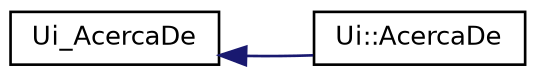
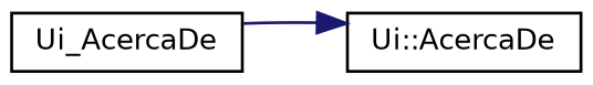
  digraph {
    rankdir=LR
    node [color=black fillcolor=white fontname=Helvetica fontsize=10 shape=record style=filled]
    n1 [height=0.2 label=Ui_AcercaDe width=0.4]
    n2 [height=0.2 label="Ui::AcercaDe" width=0.4]
-   n1 -> n2 [color=midnightblue dir=back fontname=Helvetica fontsize=10 labelfontname=Helvetica labelfontsize=10 style=solid]
+   n2 -> n1 [color=midnightblue dir=back fontname=Helvetica fontsize=10 labelfontname=Helvetica labelfontsize=10 style=solid]
  }
